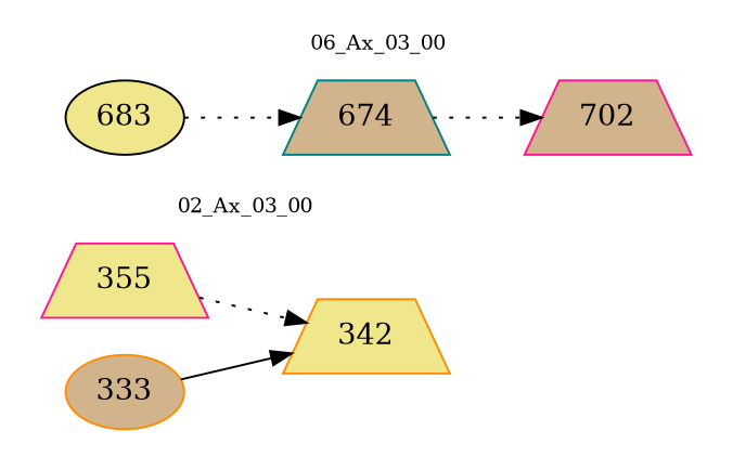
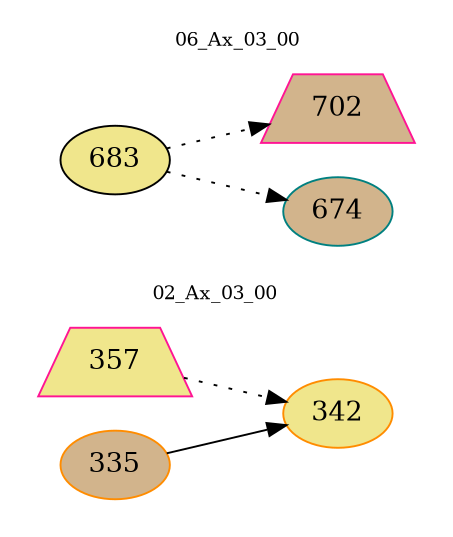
  digraph {
    rankdir=LR
    node [color=deeppink fillcolor=khaki shape=trapezium style=filled]
    edge [color=black style=dotted]
-   n1 [label=355]
-   n2 [color=darkorange fillcolor=tan label=333 shape=ellipse]
-   n3 [color=darkorange label=342]
+   n1 [label=357]
+   n2 [color=darkorange fillcolor=tan label=335 shape=ellipse]
+   n3 [color=darkorange label=342 shape=ellipse]
    n4 [color=black label=683 shape=ellipse]
-   n5 [color=teal fillcolor=tan label=674]
+   n5 [color=teal fillcolor=tan label=674 shape=ellipse]
    n6 [fillcolor=tan label=702]
    subgraph cluster_1 {
      color=white
      fontsize=10
      label="02_Ax_03_00"
      n1
      n2
      n3
    }
    subgraph cluster_2 {
      color=white
      fontsize=10
      label="06_Ax_03_00"
      n4
      n5
      n6
    }
    n1 -> n3
    n2 -> n3 [style=solid]
    n4 -> n5
-   n5 -> n6
+   n4 -> n6
  }
